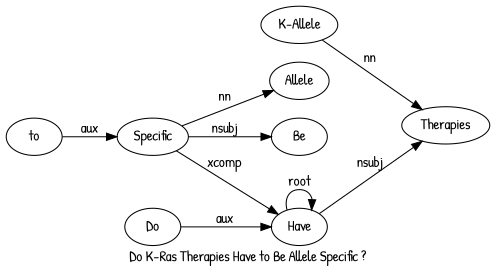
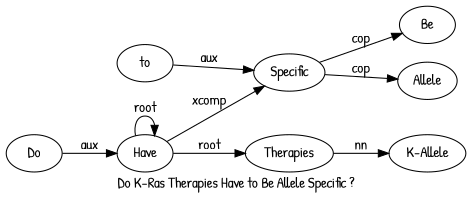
  digraph {
    fontname="Patrick Hand"
    label="Do K-Ras Therapies Have to Be Allele Specific ?"
    rankdir=LR
    node [fillcolor=white fontname="Patrick Hand" style=filled]
    edge [fontname="Patrick Hand"]
    n1 [label=Have]
    n2 [label=Therapies]
    n3 [label=Specific]
    n4 [label=Do]
    n5 [label="K-Allele"]
    n6 [label=Be]
    n7 [label=Allele]
    n8 [label=to]
    n1 -> n1 [label=root]
-   n1 -> n2 [label=nsubj]
-   n3 -> n1 [label=xcomp]
-   n5 -> n2 [label=nn]
-   n3 -> n6 [label=nsubj]
-   n3 -> n7 [label=nn]
+   n1 -> n2 [label=root]
+   n1 -> n3 [label=xcomp]
+   n2 -> n5 [label=nn]
+   n3 -> n6 [label=cop]
+   n3 -> n7 [label=cop]
    n4 -> n1 [label=aux]
    n8 -> n3 [label=aux]
  }
